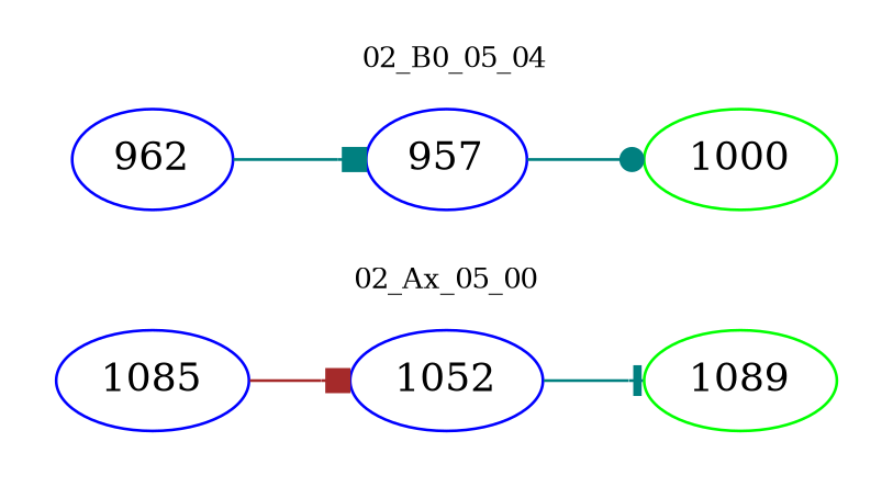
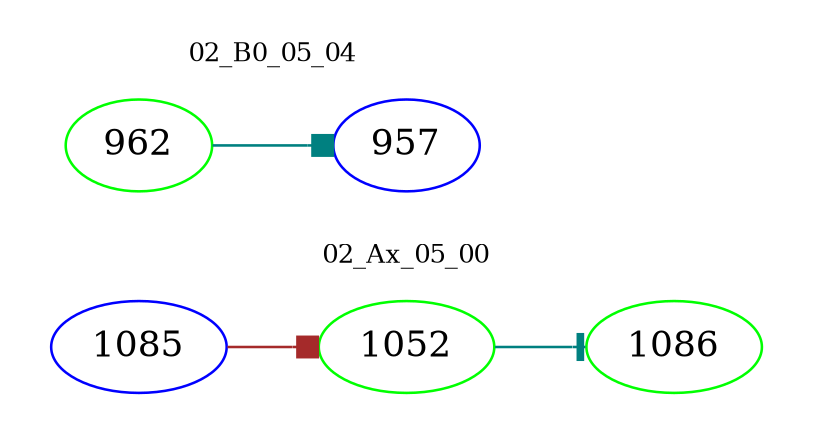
  digraph {
    rankdir=LR
    node [color=blue]
    edge [arrowhead=box color=teal]
    n1 [label=1085]
-   n2 [label=1052]
-   n3 [color=green label=1089]
-   n4 [label=962]
+   n2 [color=green label=1052]
+   n3 [color=green label=1086]
+   n4 [color=green label=962]
    n5 [label=957]
-   n6 [color=green label=1000]
    subgraph cluster_1 {
      color=white
      fontsize=10
      label="02_Ax_05_00"
      n1
      n2
      n3
    }
    subgraph cluster_2 {
      color=white
      fontsize=10
      label="02_B0_05_04"
      n4
      n5
-     n6
    }
    n1 -> n2 [color=brown]
    n2 -> n3 [arrowhead=tee]
    n4 -> n5
-   n5 -> n6 [arrowhead=dot]
  }
